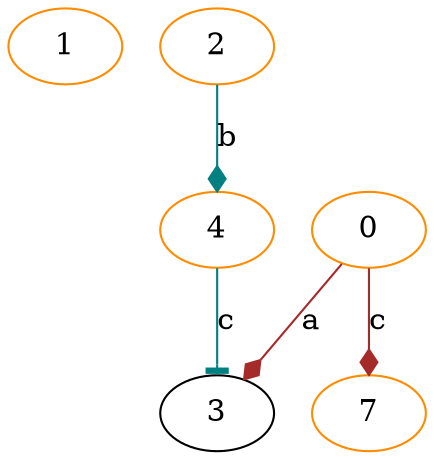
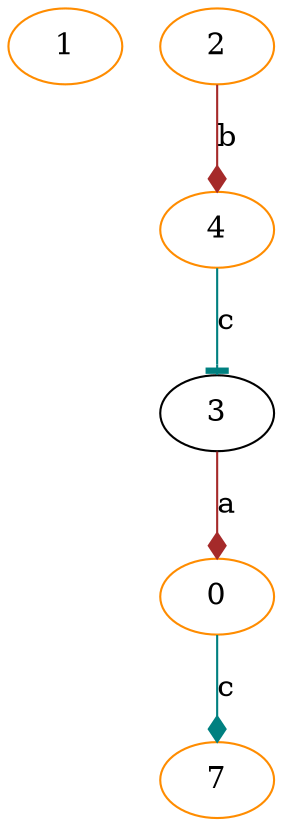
  strict digraph {
    node [color=darkorange]
    edge [arrowhead=diamond color=brown]
    1
    2
    4
    3 [color=black]
    0
    7
-   2 -> 4 [color=teal label=b]
+   2 -> 4 [label=b]
    4 -> 3 [arrowhead=tee color=teal label=c]
-   0 -> 3 [label=a]
-   0 -> 7 [label=c]
+   3 -> 0 [label=a]
+   0 -> 7 [color=teal label=c]
  }
